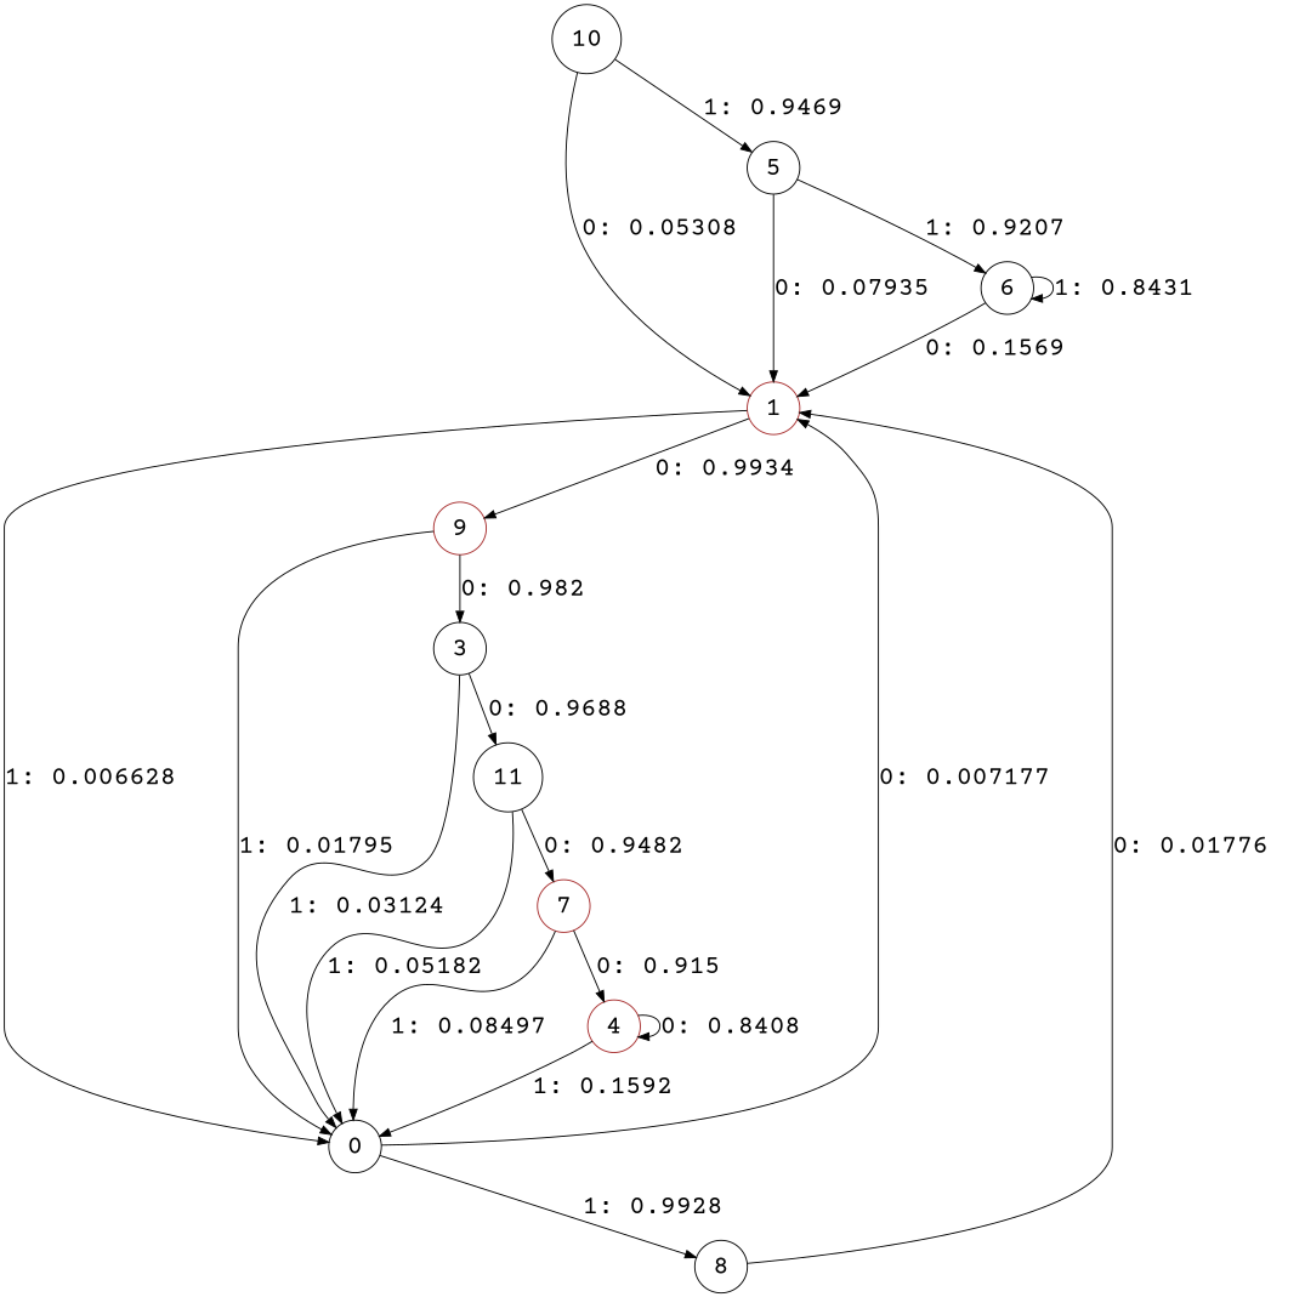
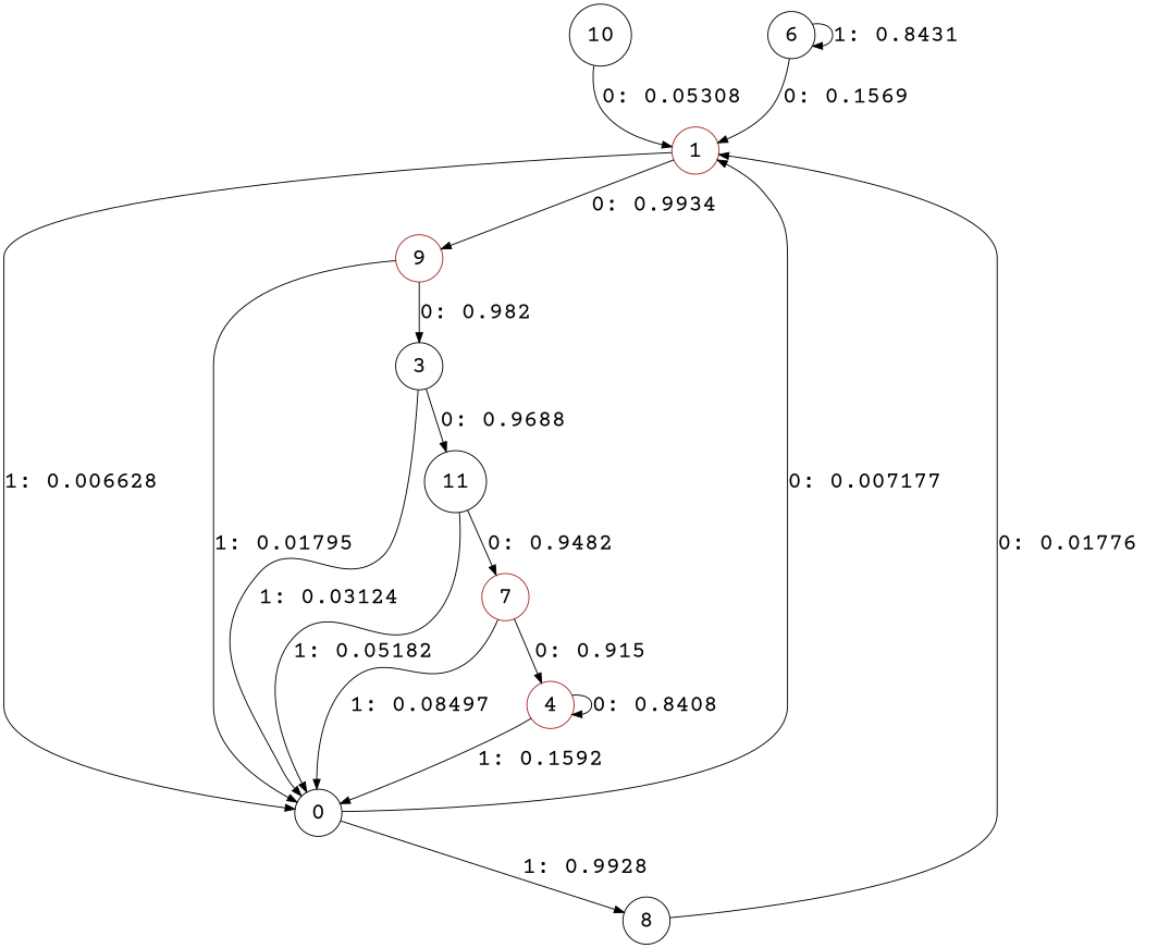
  digraph {
    fontname="Courier Prime"
    node [color=black fontname="Courier Prime" fontsize=24 shape=circle]
    edge [fontname="Courier Prime" fontsize=24]
    1 [color=brown]
    0
    8
    9 [color=brown]
    3
    11
    10
-   5
    6
    7 [color=brown]
    4 [color=brown]
    1 -> 0 [label="1: 0.006628  "]
    1 -> 9 [label="0: 0.9934   "]
    0 -> 1 [label="0: 0.007177  "]
    0 -> 8 [label="1: 0.9928   "]
    8 -> 1 [label="0: 0.01776  "]
    9 -> 0 [label="1: 0.01795  "]
    9 -> 3 [label="0: 0.982    "]
    3 -> 0 [label="1: 0.03124  "]
    3 -> 11 [label="0: 0.9688   "]
    11 -> 0 [label="1: 0.05182  "]
    11 -> 7 [label="0: 0.9482   "]
    10 -> 1 [label="0: 0.05308  "]
-   10 -> 5 [label="1: 0.9469   "]
-   5 -> 1 [label="0: 0.07935  "]
-   5 -> 6 [label="1: 0.9207   "]
    6 -> 1 [label="0: 0.1569   "]
    6 -> 6 [label="1: 0.8431   "]
    7 -> 0 [label="1: 0.08497  "]
    7 -> 4 [label="0: 0.915    "]
    4 -> 0 [label="1: 0.1592   "]
    4 -> 4 [label="0: 0.8408   "]
  }
